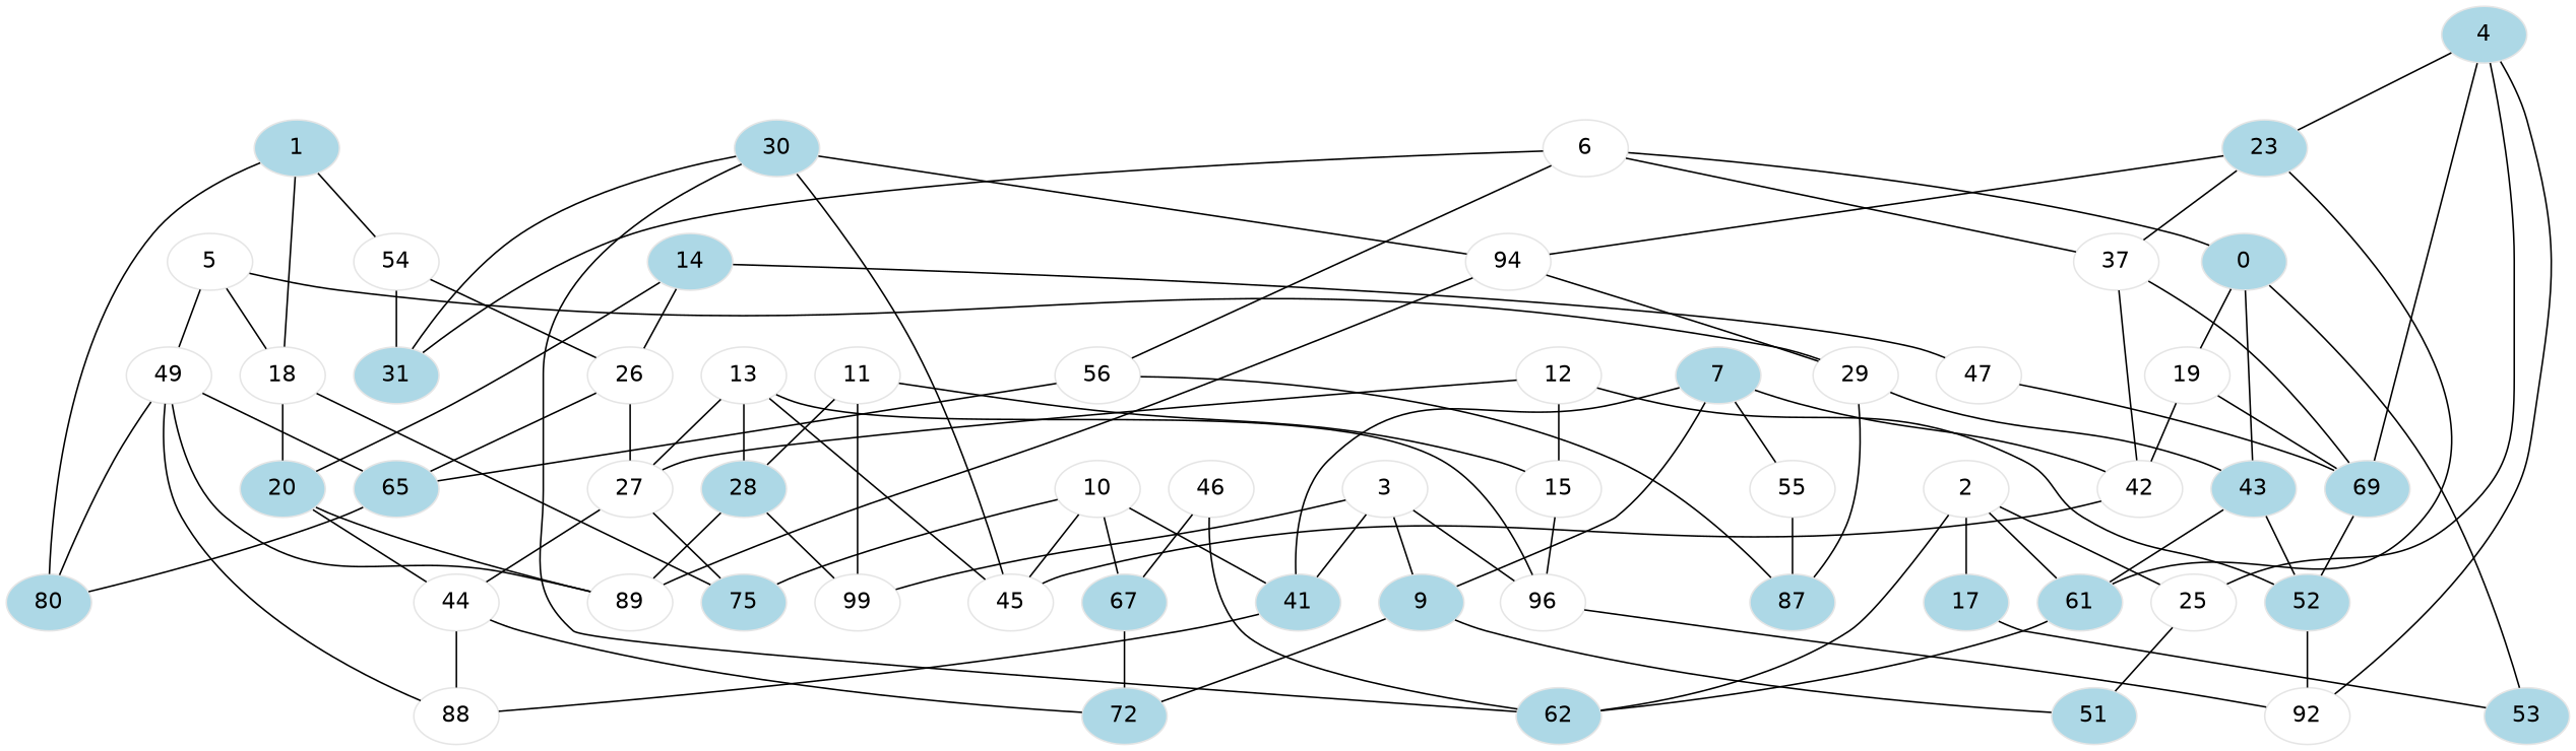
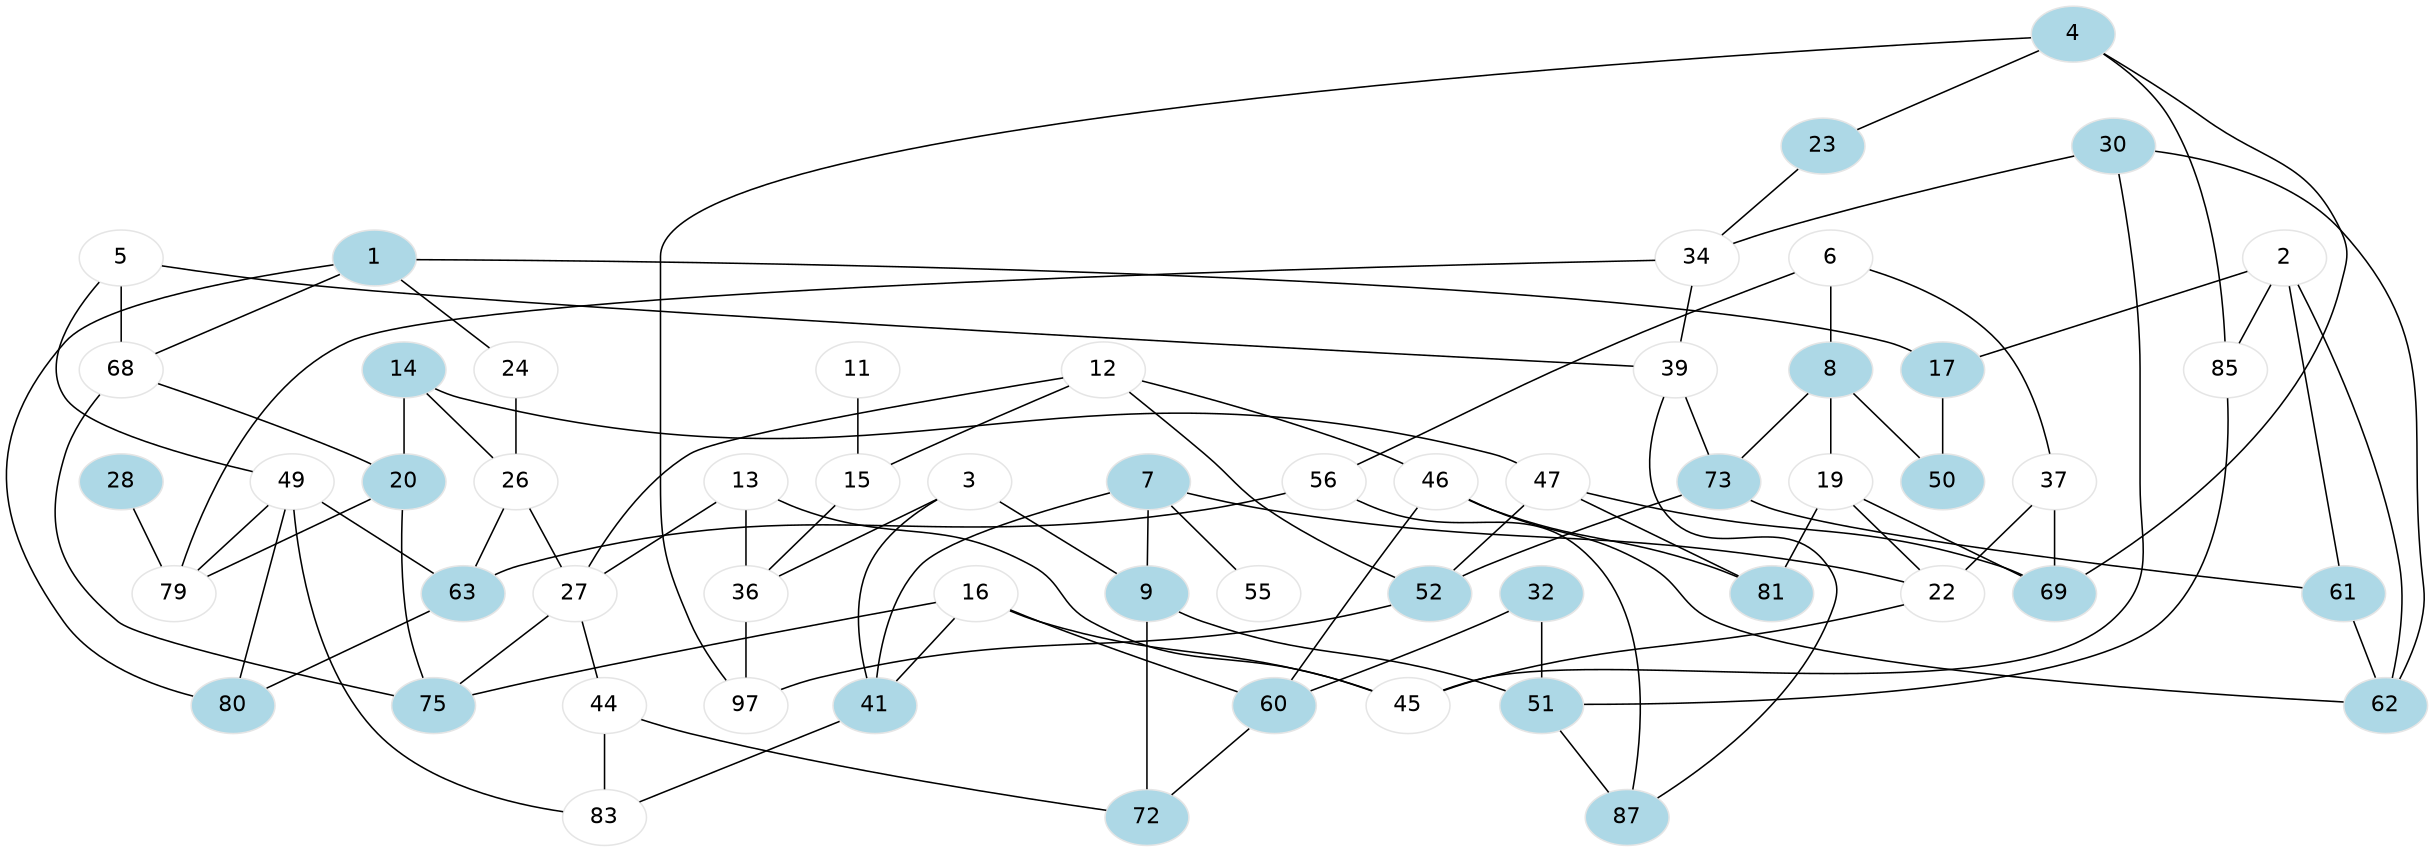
  graph {
    fontname="DejaVu Sans"
    node [color=gray90 fillcolor=white fontname="DejaVu Sans" style=filled]
    edge [fontname="DejaVu Sans"]
    1 [fillcolor=lightblue super="+95"]
    17 [fillcolor=lightblue super="+21"]
-   18 [super="+29"]
-   24 [label=54]
+   18 [super="+29" label=68]
+   24
    80 [fillcolor=lightblue]
-   53 [fillcolor=lightblue]
+   53 [fillcolor=lightblue label=50]
    20 [fillcolor=lightblue super="+59"]
    75 [fillcolor=lightblue]
-   31 [fillcolor=lightblue super="+82"]
    26 [super="+33"]
    2 [super="+85"]
-   25
+   25 [label=85]
    61 [fillcolor=lightblue super="+76"]
    62 [fillcolor=lightblue super="+90"]
    51 [fillcolor=lightblue]
    3 [super="+22"]
    9 [fillcolor=lightblue super="+50"]
-   36 [super="+68" label=96]
+   36 [super="+68"]
    41 [fillcolor=lightblue super="+54"]
-   99
    72 [fillcolor=lightblue]
-   97 [label=92]
-   83 [label=88]
+   97
+   83
    4 [fillcolor=lightblue super="+70"]
    23 [fillcolor=lightblue super="+92"]
    69 [fillcolor=lightblue super="+93"]
    37 [super="+57"]
-   34 [super="+40" label=94]
+   34 [super="+40"]
    5
-   39 [super="+73" label=29]
+   39 [super="+73"]
    49 [super="+89"]
-   43 [fillcolor=lightblue super="+64"]
+   43 [fillcolor=lightblue super="+64" label=73]
    87 [fillcolor=lightblue]
    55 [super="+71"]
    6 [super="+66"]
-   8 [fillcolor=lightblue super="+63" label=0]
+   8 [fillcolor=lightblue super="+63"]
    56 [super="+84"]
    19 [super="+58"]
-   42 [super="+86"]
-   65 [fillcolor=lightblue]
+   42 [super="+86" label=22]
+   65 [fillcolor=lightblue label=63]
    7 [fillcolor=lightblue super="+38"]
    45 [super="+98"]
+   81 [fillcolor=lightblue]
    52 [fillcolor=lightblue super="+94"]
    11
    15
    28 [fillcolor=lightblue super="+78"]
-   79 [super="+91" label=89]
+   79 [super="+91"]
    12 [super="+96"]
    27 [super="+88"]
    46 [super="+100"]
    44 [super="+74"]
-   60 [fillcolor=lightblue super="+77" label=67]
+   60 [fillcolor=lightblue super="+77"]
    13 [super="+48"]
    14 [fillcolor=lightblue]
    47
-   16 [super="+35" label=10]
+   16 [super="+35"]
    30 [fillcolor=lightblue super="+67"]
+   32 [fillcolor=lightblue]
+   1 -- 17
    1 -- 18
    1 -- 24
    1 -- 80
    17 -- 53
    18 -- 20
    18 -- 75
-   24 -- 31
    24 -- 26
    20 -- 79
-   20 -- 44
+   20 -- 75
    26 -- 65
    26 -- 27
    2 -- 17
    2 -- 25
    2 -- 61
    2 -- 62
    25 -- 51
    61 -- 62
    3 -- 9
    3 -- 36
    3 -- 41
-   3 -- 99
    9 -- 51
    9 -- 72
    36 -- 97
    41 -- 83
    4 -- 25
    4 -- 97
    4 -- 23
    4 -- 69
-   23 -- 61
-   23 -- 37
    23 -- 34
    37 -- 69
    37 -- 42
    34 -- 39
    34 -- 79
    5 -- 18
    5 -- 39
    5 -- 49
    39 -- 43
    39 -- 87
    49 -- 80
    49 -- 83
    49 -- 65
    49 -- 79
    43 -- 61
    43 -- 52
-   55 -- 87
-   6 -- 31
+   51 -- 87
    6 -- 37
    6 -- 8
    6 -- 56
    8 -- 53
    8 -- 43
    8 -- 19
    56 -- 87
    56 -- 65
    19 -- 69
    19 -- 42
+   19 -- 81
    42 -- 45
    65 -- 80
    7 -- 9
    7 -- 41
    7 -- 55
    7 -- 42
    52 -- 97
-   11 -- 99
    11 -- 15
-   11 -- 28
    15 -- 36
-   28 -- 99
    28 -- 79
    12 -- 52
    12 -- 15
    12 -- 27
+   12 -- 46
    27 -- 75
    27 -- 44
    46 -- 62
+   46 -- 81
    46 -- 60
    44 -- 72
    44 -- 83
    60 -- 72
    13 -- 36
    13 -- 45
-   13 -- 28
    13 -- 27
    14 -- 20
    14 -- 26
    14 -- 47
    47 -- 69
-   69 -- 52
+   47 -- 81
+   47 -- 52
    16 -- 75
    16 -- 41
    16 -- 45
    16 -- 60
-   30 -- 31
    30 -- 62
    30 -- 34
    30 -- 45
+   32 -- 51
+   32 -- 60
  }
